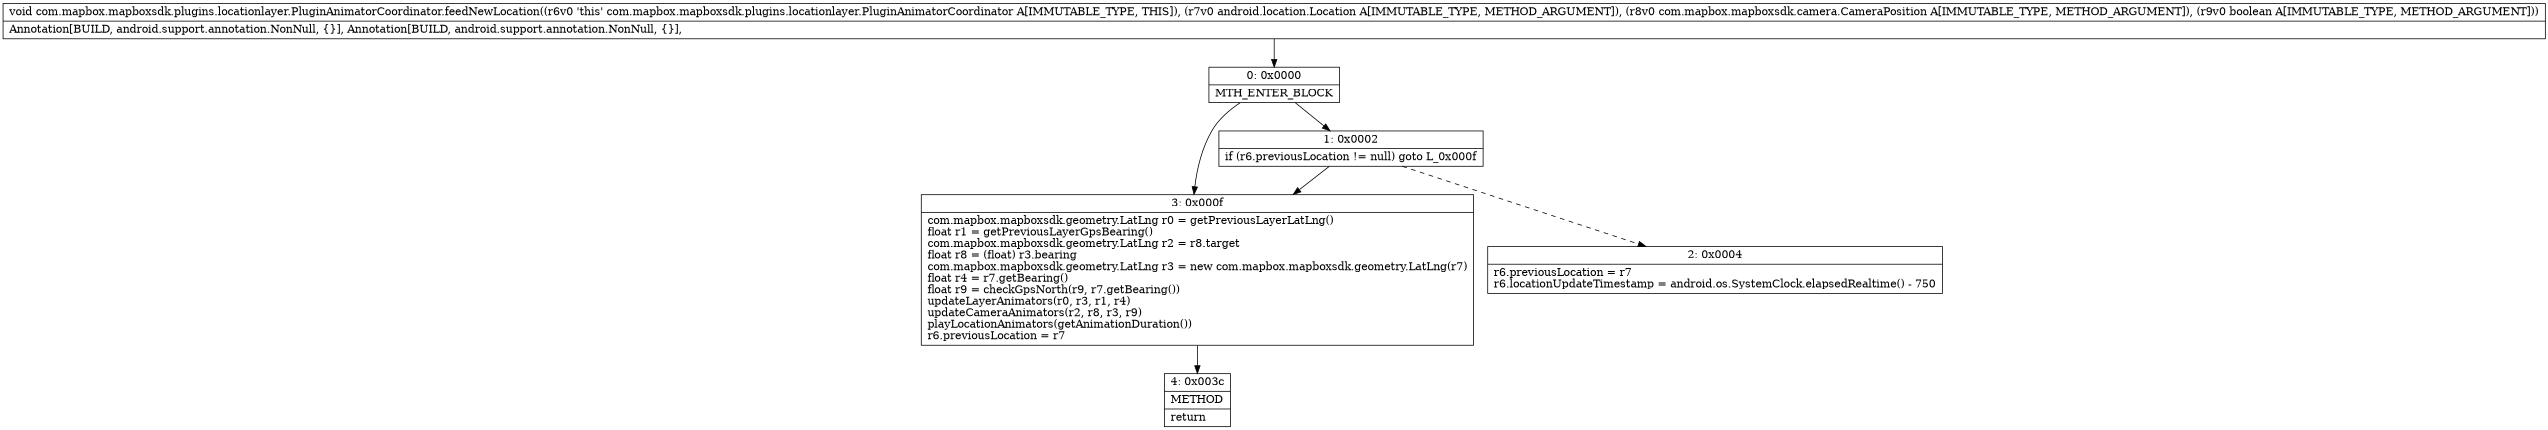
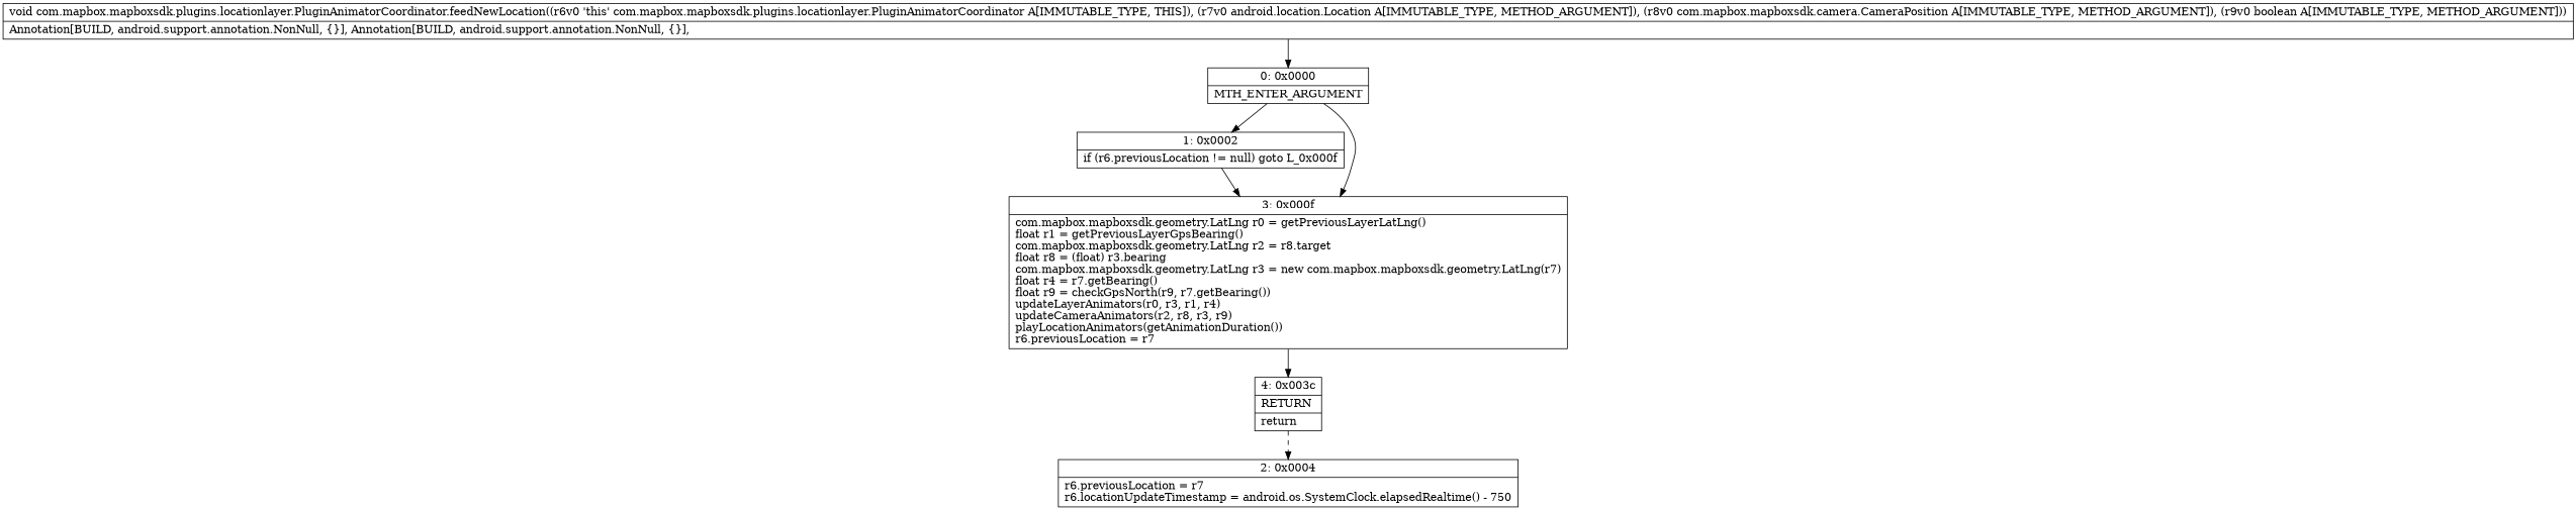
  digraph {
    node [shape=record]
-   n1 [label="{0\:\ 0x0000|MTH_ENTER_BLOCK\l}"]
+   n1 [label="{0\:\ 0x0000|MTH_ENTER_ARGUMENT\l}"]
    n2 [label="{1\:\ 0x0002|if (r6.previousLocation != null) goto L_0x000f\l}"]
    n3 [label="{3\:\ 0x000f|com.mapbox.mapboxsdk.geometry.LatLng r0 = getPreviousLayerLatLng()\lfloat r1 = getPreviousLayerGpsBearing()\lcom.mapbox.mapboxsdk.geometry.LatLng r2 = r8.target\lfloat r8 = (float) r3.bearing\lcom.mapbox.mapboxsdk.geometry.LatLng r3 = new com.mapbox.mapboxsdk.geometry.LatLng(r7)\lfloat r4 = r7.getBearing()\lfloat r9 = checkGpsNorth(r9, r7.getBearing())\lupdateLayerAnimators(r0, r3, r1, r4)\lupdateCameraAnimators(r2, r8, r3, r9)\lplayLocationAnimators(getAnimationDuration())\lr6.previousLocation = r7\l}"]
    n4 [label="{2\:\ 0x0004|r6.previousLocation = r7\lr6.locationUpdateTimestamp = android.os.SystemClock.elapsedRealtime() \- 750\l}"]
-   n5 [label="{4\:\ 0x003c|METHOD\l|return\l}"]
+   n5 [label="{4\:\ 0x003c|RETURN\l|return\l}"]
    n6 [label="{void com.mapbox.mapboxsdk.plugins.locationlayer.PluginAnimatorCoordinator.feedNewLocation((r6v0 'this' com.mapbox.mapboxsdk.plugins.locationlayer.PluginAnimatorCoordinator A[IMMUTABLE_TYPE, THIS]), (r7v0 android.location.Location A[IMMUTABLE_TYPE, METHOD_ARGUMENT]), (r8v0 com.mapbox.mapboxsdk.camera.CameraPosition A[IMMUTABLE_TYPE, METHOD_ARGUMENT]), (r9v0 boolean A[IMMUTABLE_TYPE, METHOD_ARGUMENT]))  | Annotation[BUILD, android.support.annotation.NonNull, \{\}], Annotation[BUILD, android.support.annotation.NonNull, \{\}], \l}"]
    n1 -> n2
    n1 -> n3
    n2 -> n3
-   n2 -> n4 [style=dashed]
+   n5 -> n4 [style=dashed]
    n3 -> n5
    n6 -> n1
  }
